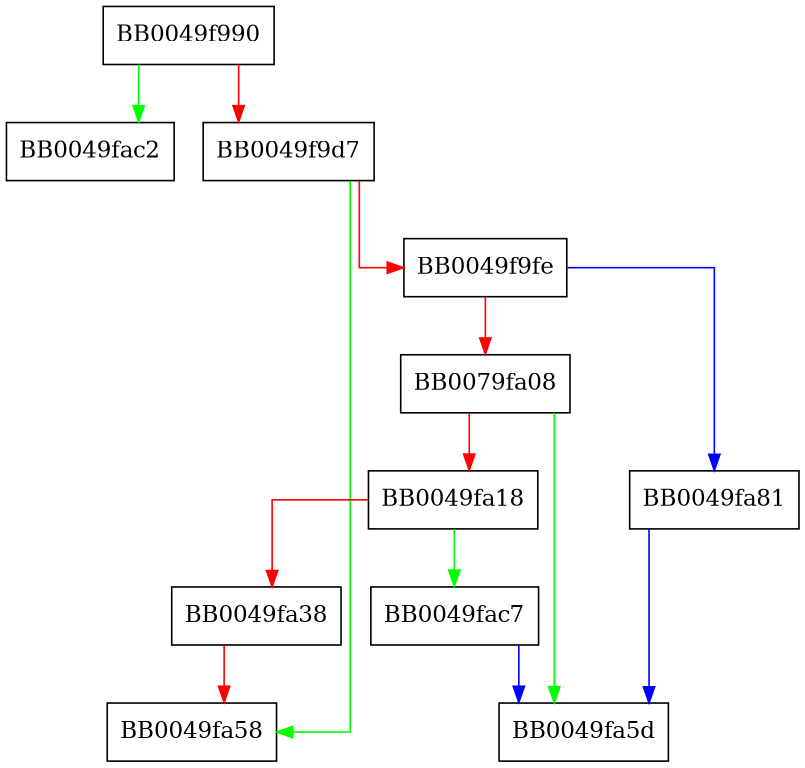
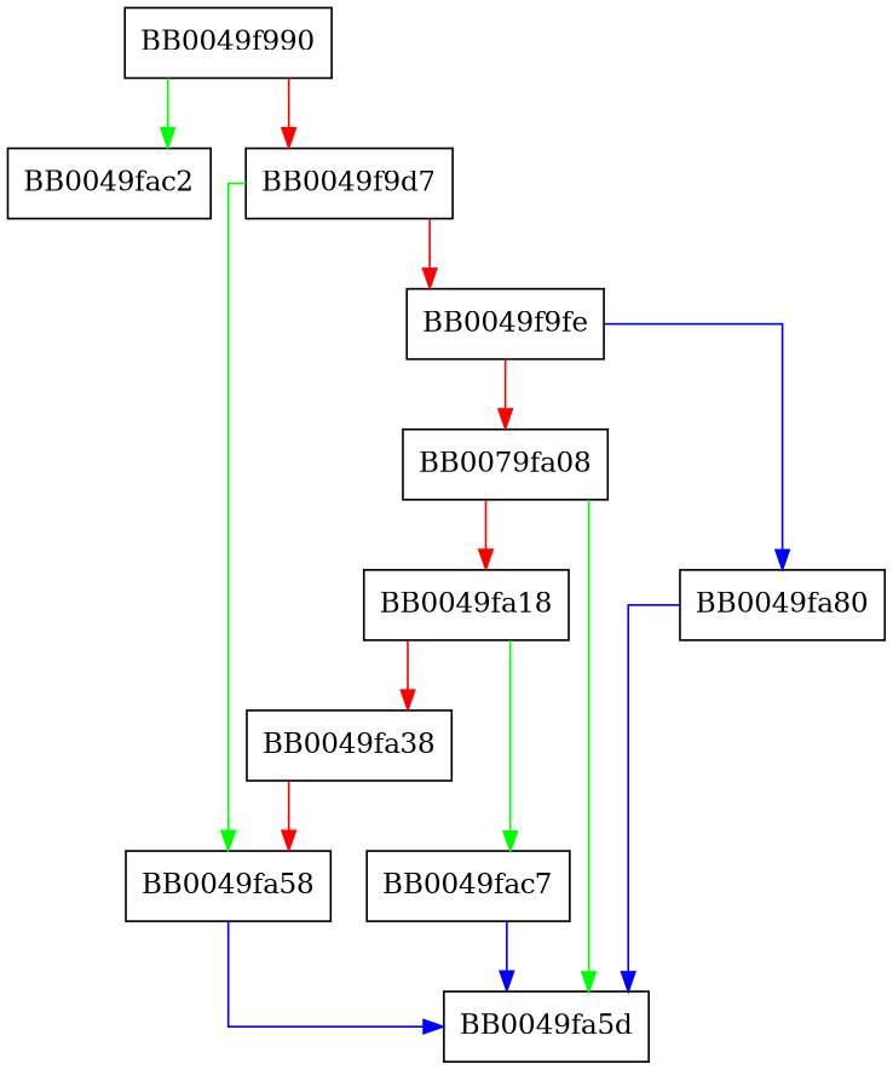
  digraph {
    splines=ortho
    node [shape=box]
    edge [color=red]
    BB0049f990
    BB0049fac2
    BB0049f9d7
    BB0049fa58
    BB0049f9fe
    BB0049fa5d
-   BB0049fa80 [label=BB0049fa81]
+   BB0049fa80
    n8 [label=BB0079fa08]
    BB0049fa18
    BB0049fac7
    BB0049fa38
    BB0049f990 -> BB0049fac2 [color=green]
    BB0049f990 -> BB0049f9d7
    BB0049f9d7 -> BB0049fa58 [color=green]
    BB0049f9d7 -> BB0049f9fe
+   BB0049fa58 -> BB0049fa5d [color=blue]
    BB0049f9fe -> BB0049fa80 [color=blue]
    BB0049f9fe -> n8
    BB0049fa80 -> BB0049fa5d [color=blue]
    n8 -> BB0049fa5d [color=green]
    n8 -> BB0049fa18
    BB0049fa18 -> BB0049fac7 [color=green]
    BB0049fa18 -> BB0049fa38
    BB0049fac7 -> BB0049fa5d [color=blue]
    BB0049fa38 -> BB0049fa58
  }
